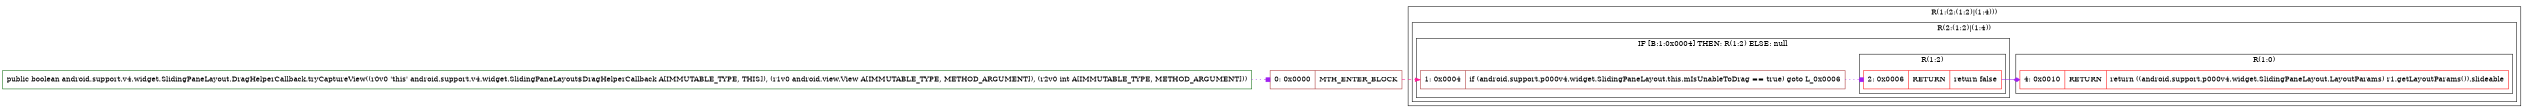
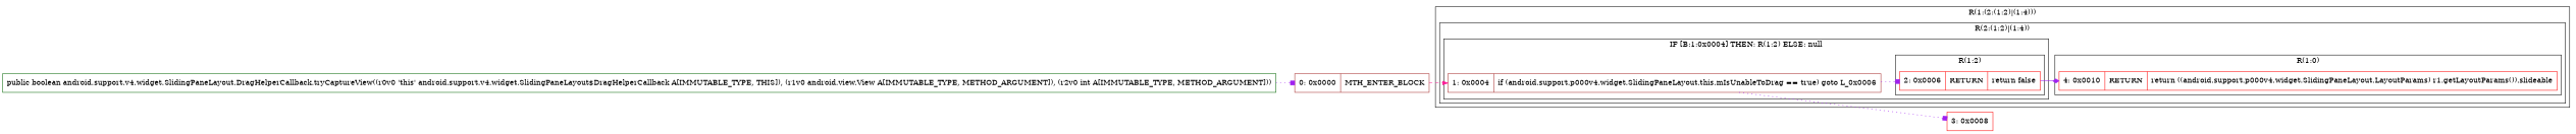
  digraph {
    rankdir=LR
    node [color=red shape=record]
    edge [arrowhead=box color=purple style=dotted]
    n1 [label="{2\:\ 0x0006|RETURN\l|return false\l}"]
    n2 [color=brown label="{1\:\ 0x0004|if (android.support.p000v4.widget.SlidingPaneLayout.this.mIsUnableToDrag == true) goto L_0x0006\l}"]
    n3 [label="{4\:\ 0x0010|RETURN\l|return ((android.support.p000v4.widget.SlidingPaneLayout.LayoutParams) r1.getLayoutParams()).slideable\l}"]
+   n4 [label="{3\:\ 0x0008}"]
    n5 [color=brown label="{0\:\ 0x0000|MTH_ENTER_BLOCK\l}"]
    n6 [color=darkgreen label="{public boolean android.support.v4.widget.SlidingPaneLayout.DragHelperCallback.tryCaptureView((r0v0 'this' android.support.v4.widget.SlidingPaneLayout$DragHelperCallback A[IMMUTABLE_TYPE, THIS]), (r1v0 android.view.View A[IMMUTABLE_TYPE, METHOD_ARGUMENT]), (r2v0 int A[IMMUTABLE_TYPE, METHOD_ARGUMENT])) }"]
    subgraph cluster_1 {
      label="R(1:(2:(1:2)|(1:4)))"
      subgraph cluster_2 {
        label="R(2:(1:2)|(1:4))"
        subgraph cluster_3 {
          label="IF [B:1:0x0004] THEN: R(1:2) ELSE: null"
          n2
          subgraph cluster_4 {
            label="R(1:2)"
            n1
          }
        }
        subgraph cluster_5 {
          label="R(1:0)"
          n3
        }
      }
    }
    n1 -> n3 [arrowhead=diamond style=solid]
    n2 -> n1
+   n2 -> n4
    n5 -> n2 [arrowhead=normal color=deeppink style=dashed]
    n6 -> n5
  }
